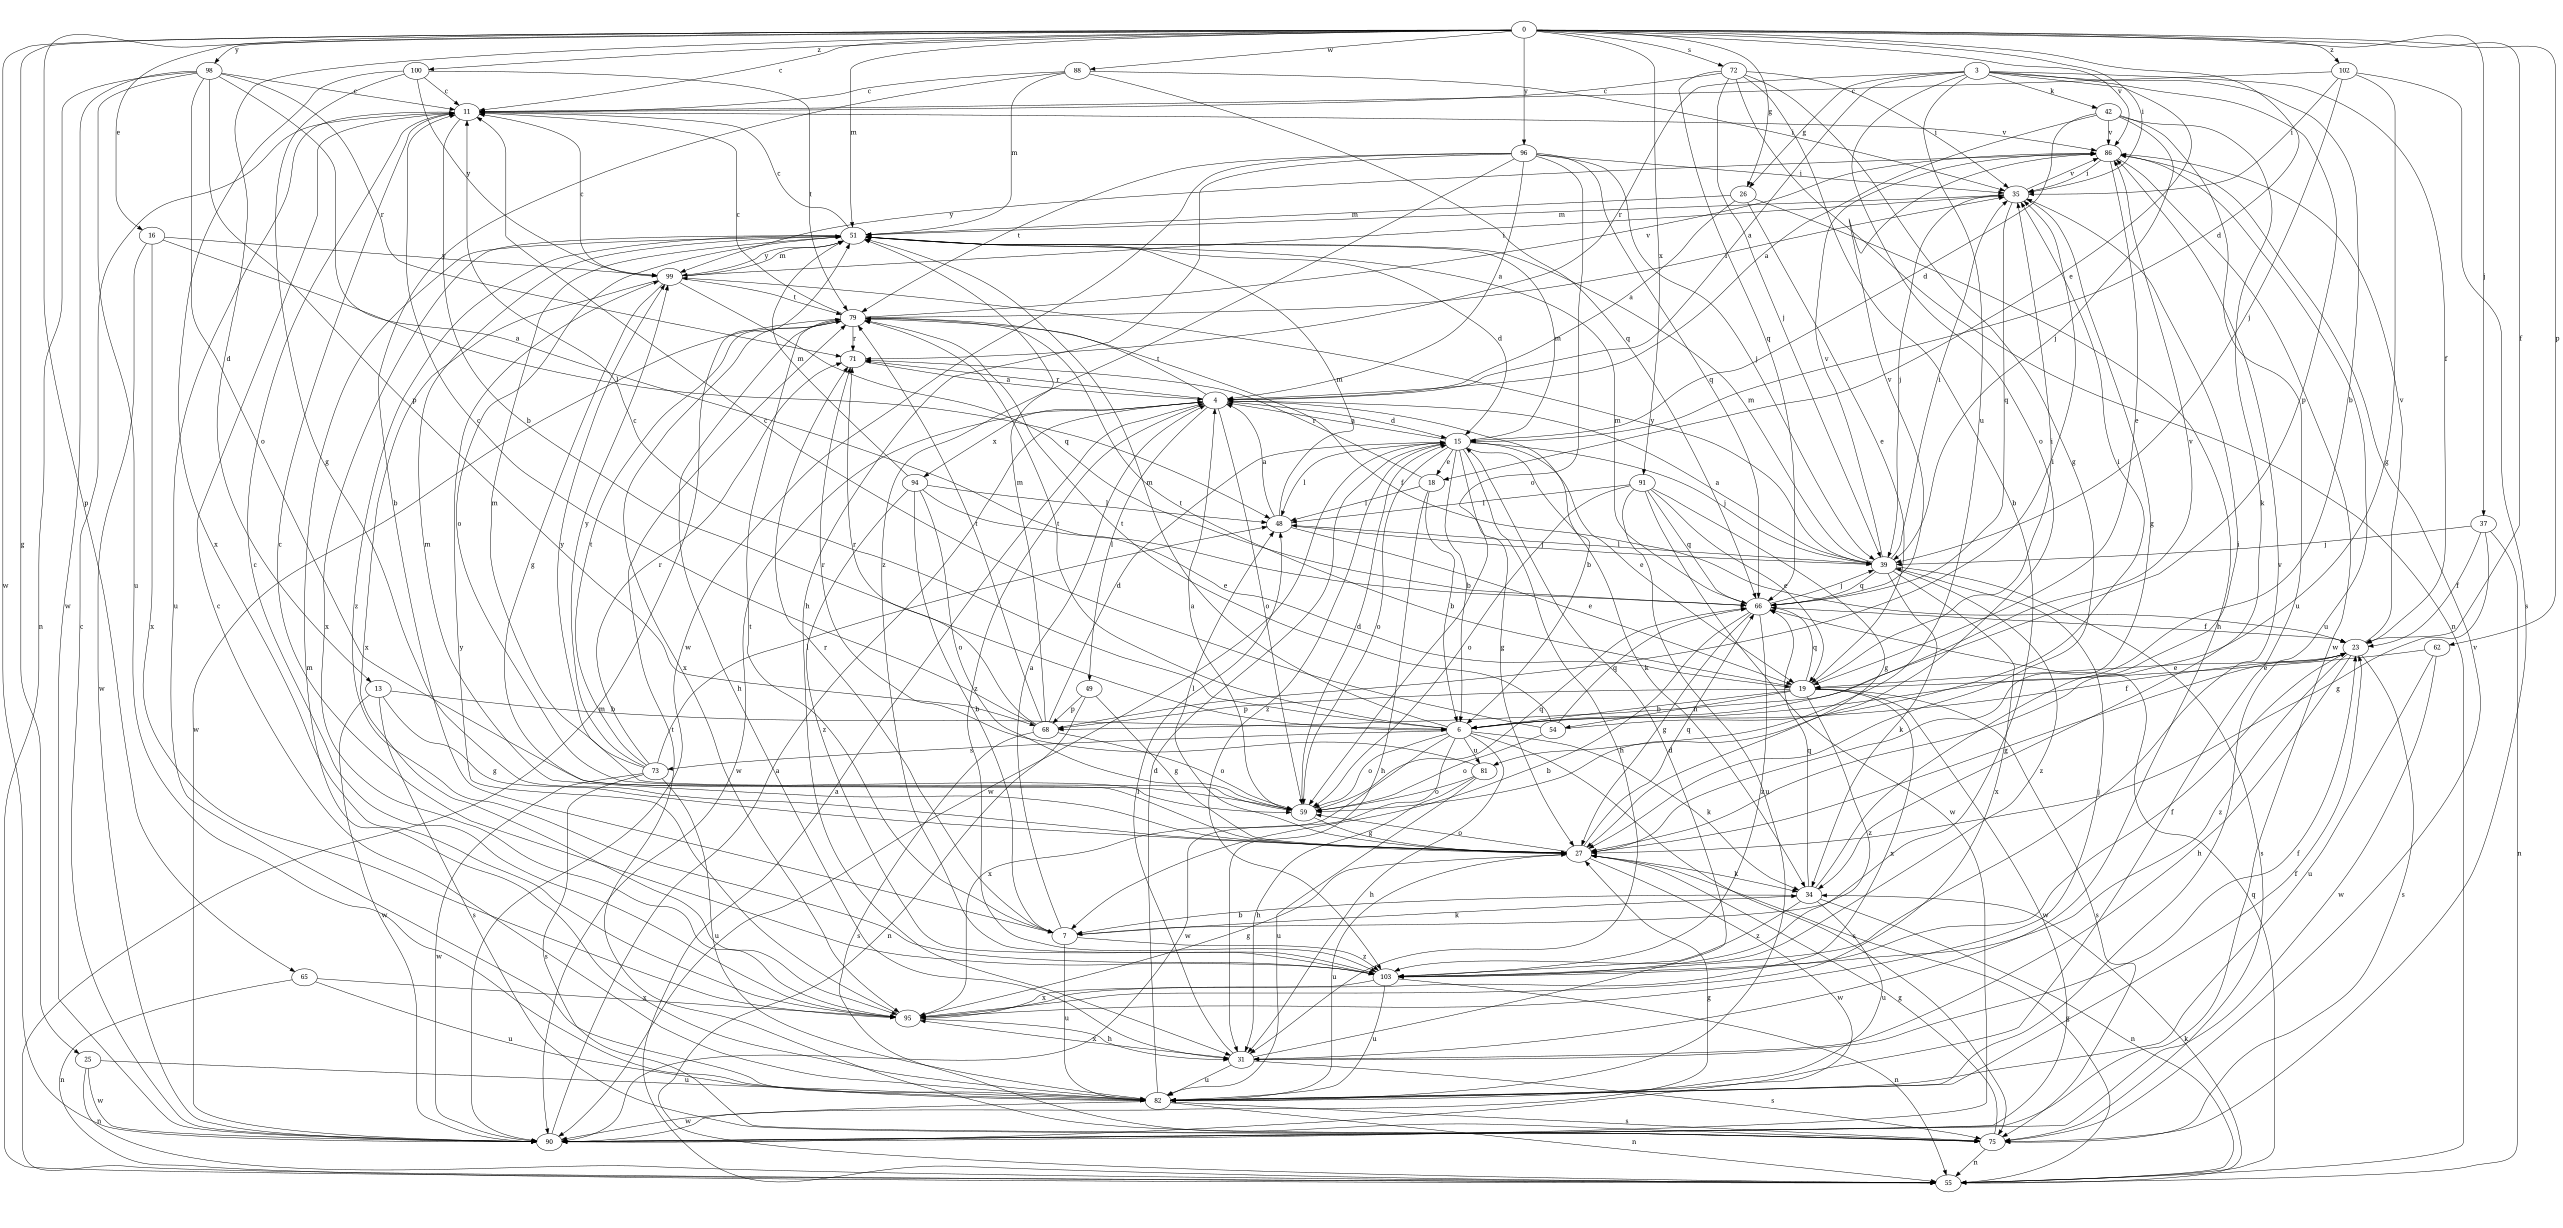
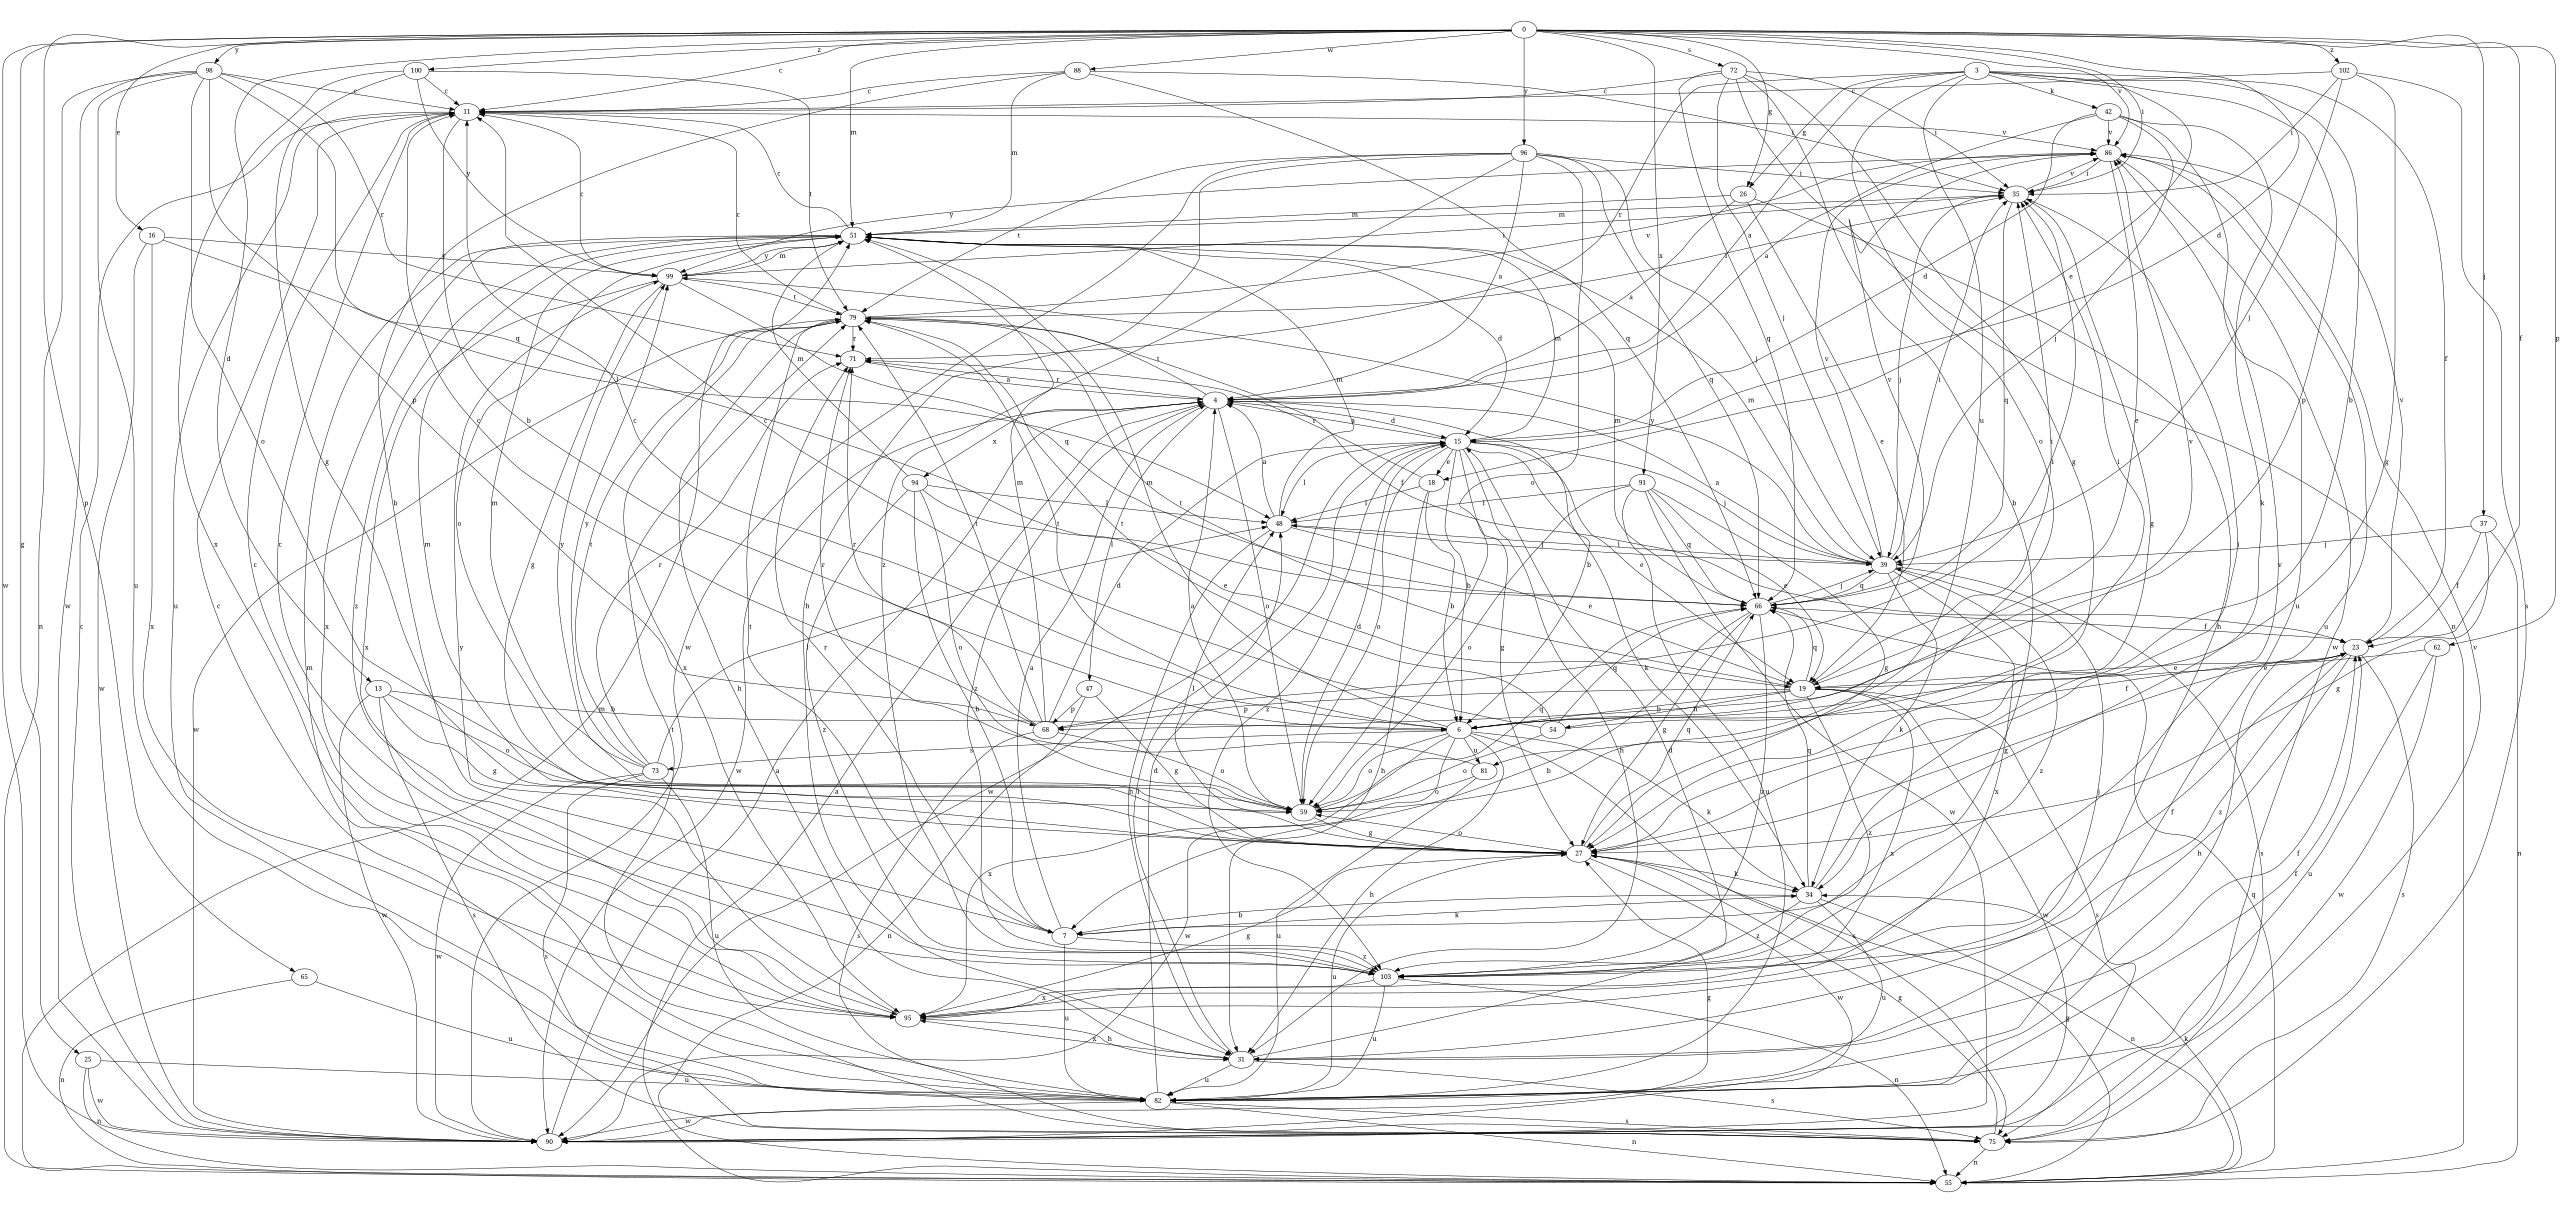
  strict digraph {
    fontname="Noto Serif"
    node [fontname="Noto Serif"]
    edge [fontname="Noto Serif"]
    0
    11
    13
    15
    16
    23
    25
    26
    35
    37
    51
    n12 [label=65]
    62
    72
    86
    88
    90
    91
    96
    98
    100
    102
    6
    82
    59
    75
    27
    4
    18
    103
    31
    n32 [label=34]
    19
    39
    48
    95
    99
    55
    66
    7
    79
    n42 [label=68]
    71
    3
    42
    81
-   47 [label=49]
+   47
    94
    73
    54
    0 -> 11 [label=c]
    0 -> 13 [label=d]
    0 -> 15 [label=d]
    0 -> 16 [label=e]
    0 -> 23 [label=f]
    0 -> 25 [label=g]
    0 -> 26 [label=g]
    0 -> 35 [label=i]
    0 -> 37 [label=j]
    0 -> 51 [label=m]
    0 -> n12 [label=p]
    0 -> 62 [label=p]
    0 -> 72 [label=s]
    0 -> 86 [label=v]
    0 -> 88 [label=w]
    0 -> 90 [label=w]
    0 -> 91 [label=x]
    0 -> 96 [label=y]
    0 -> 98 [label=y]
    0 -> 100 [label=z]
    0 -> 102 [label=z]
    11 -> 86 [label=v]
    11 -> 6 [label=b]
    11 -> 82 [label=u]
    13 -> 90 [label=w]
    13 -> 6 [label=b]
+   13 -> 59 [label=o]
    13 -> 75 [label=s]
    13 -> 27 [label=g]
    15 -> 51 [label=m]
    15 -> 90 [label=w]
    15 -> 6 [label=b]
    15 -> 59 [label=o]
    15 -> 27 [label=g]
    15 -> 4 [label=a]
    15 -> 18 [label=e]
    15 -> 103 [label=z]
    15 -> 31 [label=h]
    15 -> n32 [label=k]
    15 -> 19 [label=e]
    15 -> 39 [label=j]
    15 -> 48 [label=l]
    16 -> 90 [label=w]
    16 -> 48 [label=l]
    16 -> 95 [label=x]
    16 -> 99 [label=y]
    23 -> 86 [label=v]
    23 -> 75 [label=s]
    23 -> 27 [label=g]
    23 -> 103 [label=z]
    23 -> 31 [label=h]
    23 -> 19 [label=e]
    25 -> 90 [label=w]
    25 -> 82 [label=u]
    25 -> 55 [label=n]
    26 -> 51 [label=m]
    26 -> 4 [label=a]
    26 -> 31 [label=h]
    26 -> 19 [label=e]
    35 -> 51 [label=m]
    35 -> 86 [label=v]
    35 -> 27 [label=g]
    35 -> 39 [label=j]
    35 -> 66 [label=q]
    37 -> 23 [label=f]
    37 -> 27 [label=g]
    37 -> 39 [label=j]
    37 -> 55 [label=n]
    51 -> 11 [label=c]
    51 -> 15 [label=d]
    51 -> 59 [label=o]
    51 -> 103 [label=z]
    51 -> 95 [label=x]
    51 -> 99 [label=y]
    n12 -> 82 [label=u]
-   n12 -> 95 [label=x]
    n12 -> 55 [label=n]
    62 -> 90 [label=w]
    62 -> 82 [label=u]
    62 -> 19 [label=e]
    72 -> 11 [label=c]
    72 -> 35 [label=i]
    72 -> 27 [label=g]
    72 -> 39 [label=j]
    72 -> 55 [label=n]
    72 -> 66 [label=q]
    72 -> 7 [label=b]
    86 -> 35 [label=i]
    86 -> 90 [label=w]
    86 -> 82 [label=u]
    86 -> 19 [label=e]
    86 -> 99 [label=y]
    88 -> 11 [label=c]
    88 -> 35 [label=i]
    88 -> 51 [label=m]
    88 -> 66 [label=q]
    88 -> 7 [label=b]
    90 -> 11 [label=c]
    90 -> 27 [label=g]
    90 -> 4 [label=a]
    91 -> 90 [label=w]
    91 -> 82 [label=u]
    91 -> 59 [label=o]
    91 -> 27 [label=g]
    91 -> 19 [label=e]
    91 -> 48 [label=l]
    91 -> 66 [label=q]
    96 -> 35 [label=i]
    96 -> 90 [label=w]
    96 -> 59 [label=o]
    96 -> 4 [label=a]
    96 -> 103 [label=z]
    96 -> 31 [label=h]
    96 -> 39 [label=j]
    96 -> 66 [label=q]
    96 -> 79 [label=t]
    98 -> 11 [label=c]
    98 -> 90 [label=w]
    98 -> 82 [label=u]
    98 -> 59 [label=o]
    98 -> 55 [label=n]
-   98 -> 66 [label=a]
+   98 -> 66 [label=q]
    98 -> n42 [label=p]
    98 -> 71 [label=r]
    100 -> 11 [label=c]
    100 -> 27 [label=g]
    100 -> 95 [label=x]
    100 -> 99 [label=y]
    100 -> 79 [label=t]
    102 -> 11 [label=c]
    102 -> 35 [label=i]
    102 -> 75 [label=s]
    102 -> 27 [label=g]
    102 -> 39 [label=j]
    6 -> 11 [label=c]
    6 -> 23 [label=f]
    6 -> 51 [label=m]
    6 -> 86 [label=v]
    6 -> 90 [label=w]
    6 -> 59 [label=o]
    6 -> 75 [label=s]
    6 -> 31 [label=h]
    6 -> n32 [label=k]
    6 -> 95 [label=x]
    6 -> 79 [label=t]
    6 -> 81 [label=u]
    6 -> 73 [label=s]
    82 -> 11 [label=c]
    82 -> 15 [label=d]
    82 -> 23 [label=f]
    82 -> 51 [label=m]
    82 -> 90 [label=w]
    82 -> 75 [label=s]
    82 -> 55 [label=n]
    59 -> 15 [label=d]
    59 -> 27 [label=g]
    59 -> 4 [label=a]
    59 -> 99 [label=y]
    59 -> 66 [label=q]
    75 -> 86 [label=v]
    75 -> 27 [label=g]
    75 -> 55 [label=n]
    75 -> 79 [label=t]
    27 -> 51 [label=m]
    27 -> 90 [label=w]
    27 -> 82 [label=u]
    27 -> 59 [label=o]
    27 -> n32 [label=k]
    27 -> 48 [label=l]
    27 -> 66 [label=q]
    4 -> 15 [label=d]
    4 -> 90 [label=w]
    4 -> 6 [label=b]
    4 -> 59 [label=o]
    4 -> 103 [label=z]
    4 -> 79 [label=t]
    4 -> 71 [label=r]
    4 -> 47 [label=l]
    4 -> 94 [label=x]
    18 -> 6 [label=b]
    18 -> 31 [label=h]
    18 -> 48 [label=l]
    18 -> 71 [label=r]
    103 -> 11 [label=c]
    103 -> 23 [label=f]
    103 -> 86 [label=v]
    103 -> 82 [label=u]
    103 -> 95 [label=x]
    103 -> 55 [label=n]
    31 -> 15 [label=d]
    31 -> 23 [label=f]
    31 -> 82 [label=u]
    31 -> 75 [label=s]
    31 -> 48 [label=l]
    31 -> 95 [label=x]
    n32 -> 35 [label=i]
    n32 -> 82 [label=u]
    n32 -> 103 [label=z]
    n32 -> 55 [label=n]
    n32 -> 66 [label=q]
    n32 -> 7 [label=b]
    19 -> 35 [label=i]
    19 -> 90 [label=w]
    19 -> 6 [label=b]
    19 -> 75 [label=s]
    19 -> 103 [label=z]
    19 -> 95 [label=x]
    19 -> 66 [label=q]
    19 -> 79 [label=t]
    19 -> n42 [label=p]
    19 -> 54 [label=n]
    39 -> 35 [label=i]
    39 -> 51 [label=m]
    39 -> 86 [label=v]
    39 -> 75 [label=s]
    39 -> 4 [label=a]
    39 -> 103 [label=z]
    39 -> n32 [label=k]
    39 -> 48 [label=l]
    39 -> 95 [label=x]
    39 -> 99 [label=y]
    39 -> 66 [label=q]
    48 -> 51 [label=m]
    48 -> 4 [label=a]
-   81 -> 31 [label=h]
+   48 -> 31 [label=h]
    48 -> 19 [label=e]
    48 -> 39 [label=j]
    95 -> 11 [label=c]
    95 -> 27 [label=g]
    95 -> 31 [label=h]
    95 -> 39 [label=j]
    95 -> 99 [label=y]
    99 -> 11 [label=c]
    99 -> 35 [label=i]
    99 -> 51 [label=m]
    99 -> 27 [label=g]
    99 -> 95 [label=x]
    99 -> 66 [label=q]
    99 -> 79 [label=t]
    55 -> 51 [label=m]
    55 -> 27 [label=g]
    55 -> 4 [label=a]
    55 -> n32 [label=k]
    55 -> 66 [label=q]
    66 -> 23 [label=f]
    66 -> 51 [label=m]
    66 -> 86 [label=v]
    66 -> 27 [label=g]
    66 -> 103 [label=z]
    66 -> 39 [label=j]
    66 -> 7 [label=b]
    7 -> 82 [label=u]
    7 -> 4 [label=a]
    7 -> 103 [label=z]
    7 -> n32 [label=k]
    7 -> 79 [label=t]
    7 -> 71 [label=r]
    79 -> 11 [label=c]
    79 -> 23 [label=f]
    79 -> 35 [label=i]
    79 -> 86 [label=v]
    79 -> 90 [label=w]
    79 -> 31 [label=h]
    79 -> 95 [label=x]
    79 -> 71 [label=r]
    n42 -> 11 [label=c]
    n42 -> 15 [label=d]
    n42 -> 35 [label=i]
    n42 -> 51 [label=m]
    n42 -> 59 [label=o]
    n42 -> 75 [label=s]
    n42 -> 79 [label=t]
    n42 -> 71 [label=r]
    71 -> 4 [label=a]
    3 -> 23 [label=f]
    3 -> 26 [label=g]
    3 -> 6 [label=b]
    3 -> 59 [label=o]
    3 -> 4 [label=a]
    3 -> 18 [label=e]
    3 -> n42 [label=p]
    3 -> 71 [label=r]
    3 -> 42 [label=k]
    3 -> 81 [label=u]
    42 -> 15 [label=d]
    42 -> 86 [label=v]
    42 -> 82 [label=u]
    42 -> 4 [label=a]
    42 -> n32 [label=k]
    42 -> 39 [label=j]
    81 -> 82 [label=u]
    81 -> 59 [label=o]
    81 -> 71 [label=r]
    47 -> 27 [label=g]
    47 -> 55 [label=n]
    47 -> n42 [label=p]
    94 -> 51 [label=m]
    94 -> 59 [label=o]
    94 -> 103 [label=z]
    94 -> 19 [label=e]
    94 -> 48 [label=l]
    94 -> 7 [label=b]
    73 -> 51 [label=m]
    73 -> 90 [label=w]
    73 -> 82 [label=u]
    73 -> 75 [label=s]
    73 -> 48 [label=l]
    73 -> 99 [label=y]
    73 -> 79 [label=t]
    73 -> 71 [label=r]
    54 -> 11 [label=c]
    54 -> 35 [label=i]
    54 -> 59 [label=o]
    54 -> 66 [label=q]
    54 -> 79 [label=t]
  }
